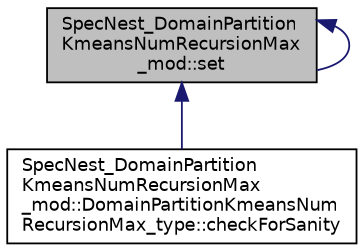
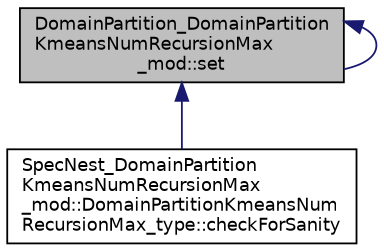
  digraph {
    rankdir=TB
    node [color=black fontname=Helvetica fontsize=10 shape=record style=filled]
    edge [color=midnightblue dir=back fontname=Helvetica fontsize=10 labelfontname=Helvetica labelfontsize=10 style=solid]
-   n1 [fillcolor=grey75 fontcolor=black height=0.2 label="SpecNest_DomainPartition\lKmeansNumRecursionMax\l_mod::set" width=0.4]
+   n1 [fillcolor=grey75 fontcolor=black height=0.2 label="DomainPartition_DomainPartition\lKmeansNumRecursionMax\l_mod::set" width=0.4]
    n2 [fillcolor=white height=0.2 label="SpecNest_DomainPartition\lKmeansNumRecursionMax\l_mod::DomainPartitionKmeansNum\lRecursionMax_type::checkForSanity" width=0.4]
    n1 -> n1
    n1 -> n2
  }
